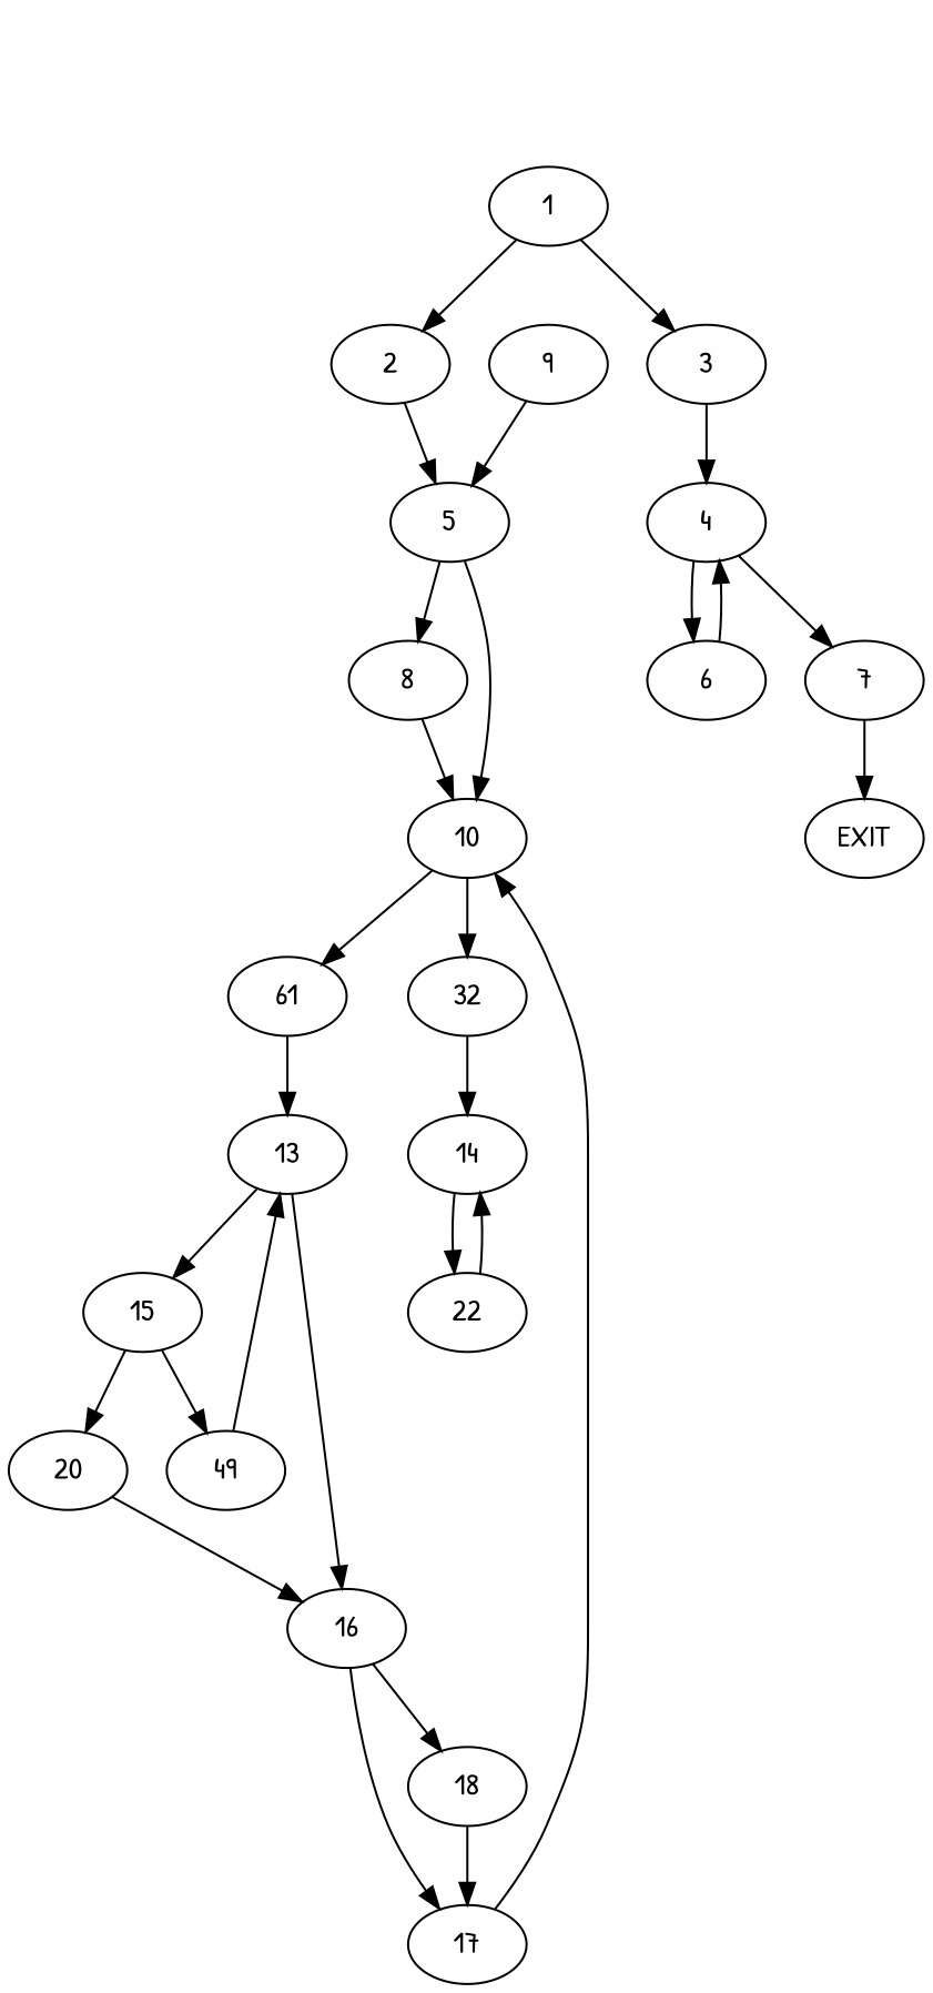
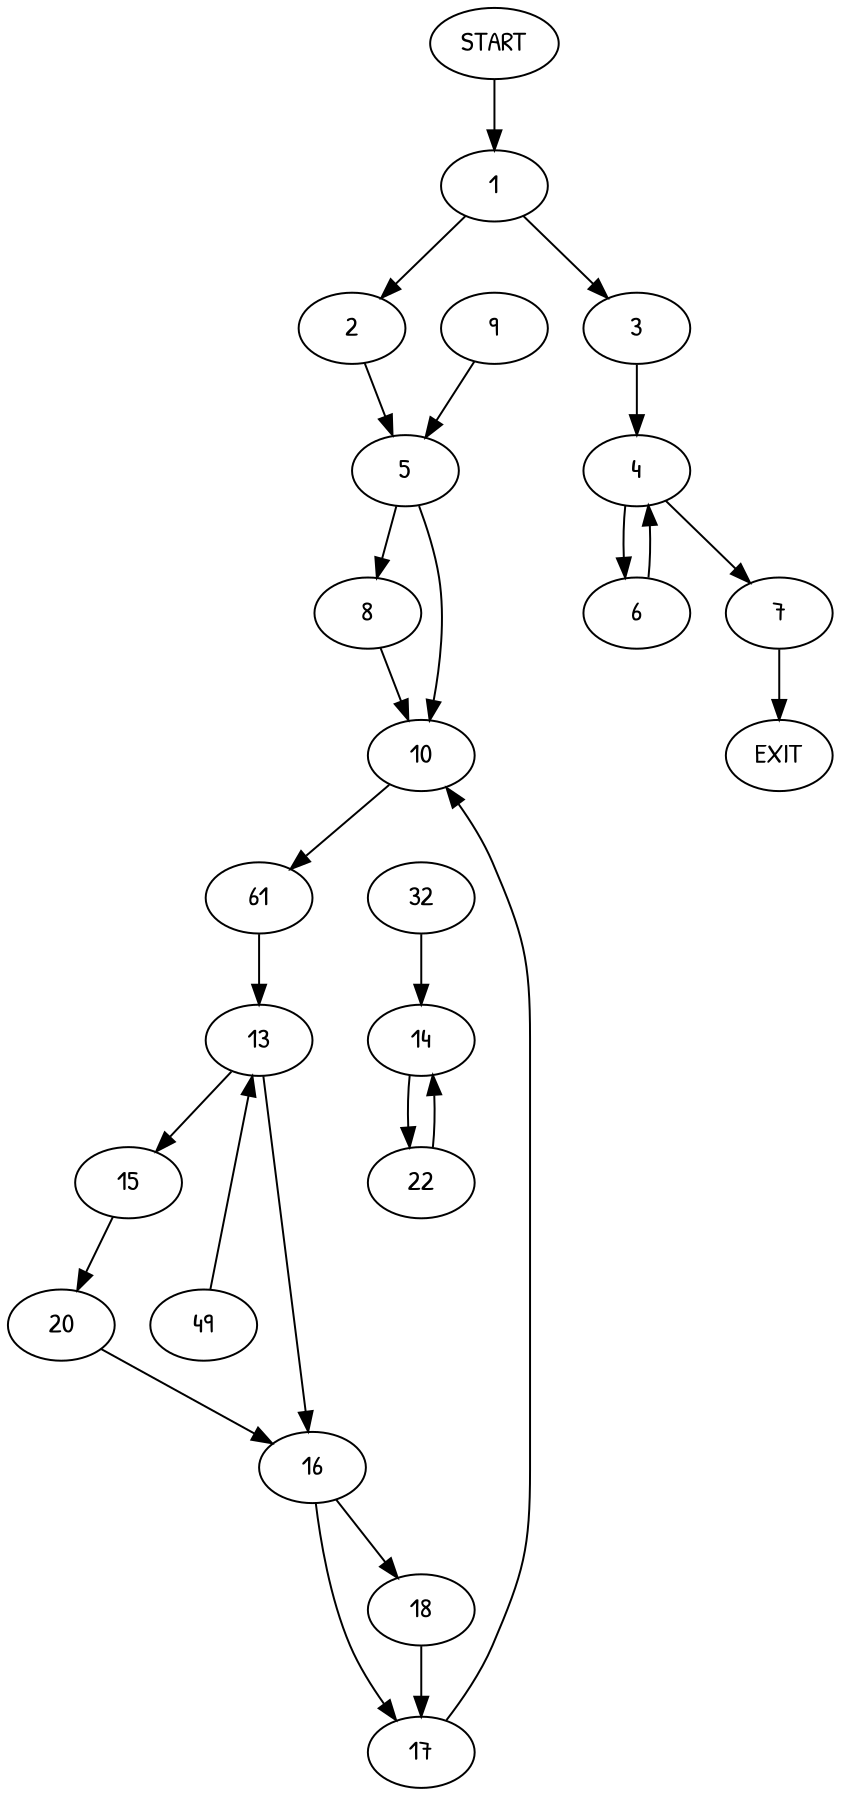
  digraph {
    fontname="Patrick Hand"
    node [fontname="Patrick Hand"]
    edge [fontname="Patrick Hand"]
+   n1 [label=START]
    1
    2
    3
    n5 [label=EXIT]
    5
    4
    8
    10
    6
    7
    9
    n13 [label=61]
    n14 [label=32]
    13
    14
    15
    16
    22
    n20 [label=49]
    20
    17
    18
+   n1 -> 1
    1 -> 2
    1 -> 3
    2 -> 5
    3 -> 4
    5 -> 8
    5 -> 10
    4 -> 6
    4 -> 7
    8 -> 10
    10 -> n13
-   10 -> n14
    6 -> 4
    7 -> n5
    9 -> 5
    n13 -> 13
    n14 -> 14
    13 -> 15
    13 -> 16
    14 -> 22
-   15 -> n20
    15 -> 20
    16 -> 17
    16 -> 18
    22 -> 14
    n20 -> 13
    20 -> 16
    17 -> 10
    18 -> 17
  }
